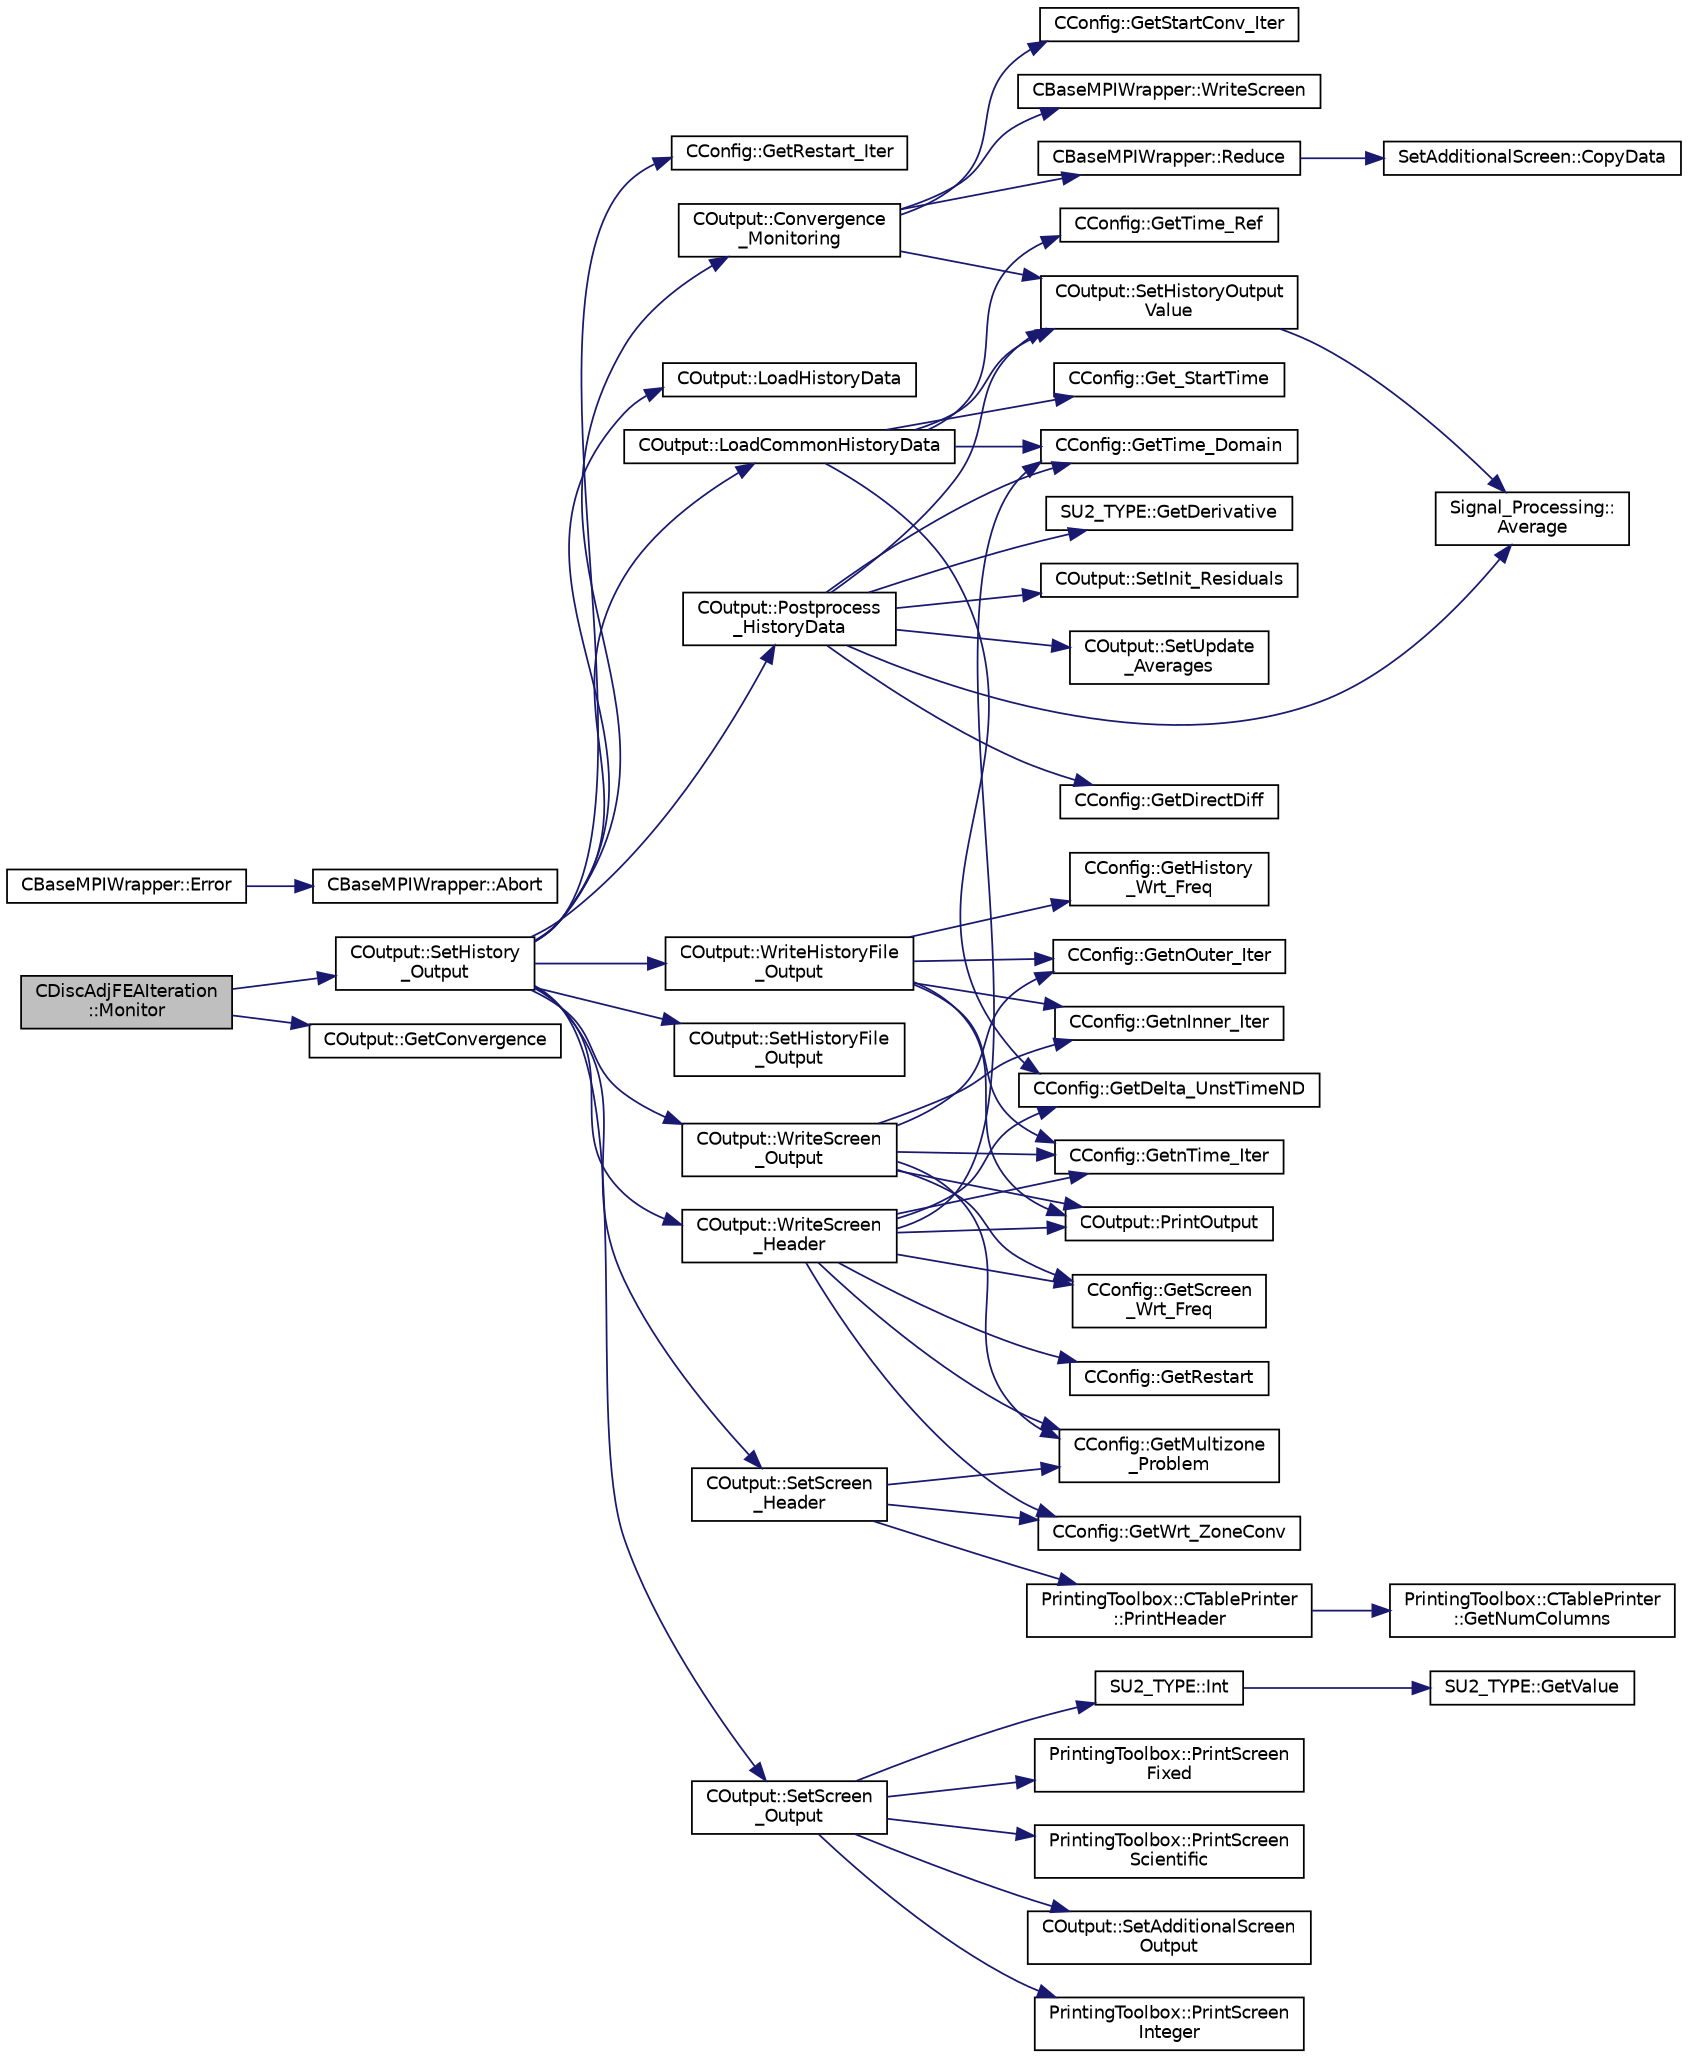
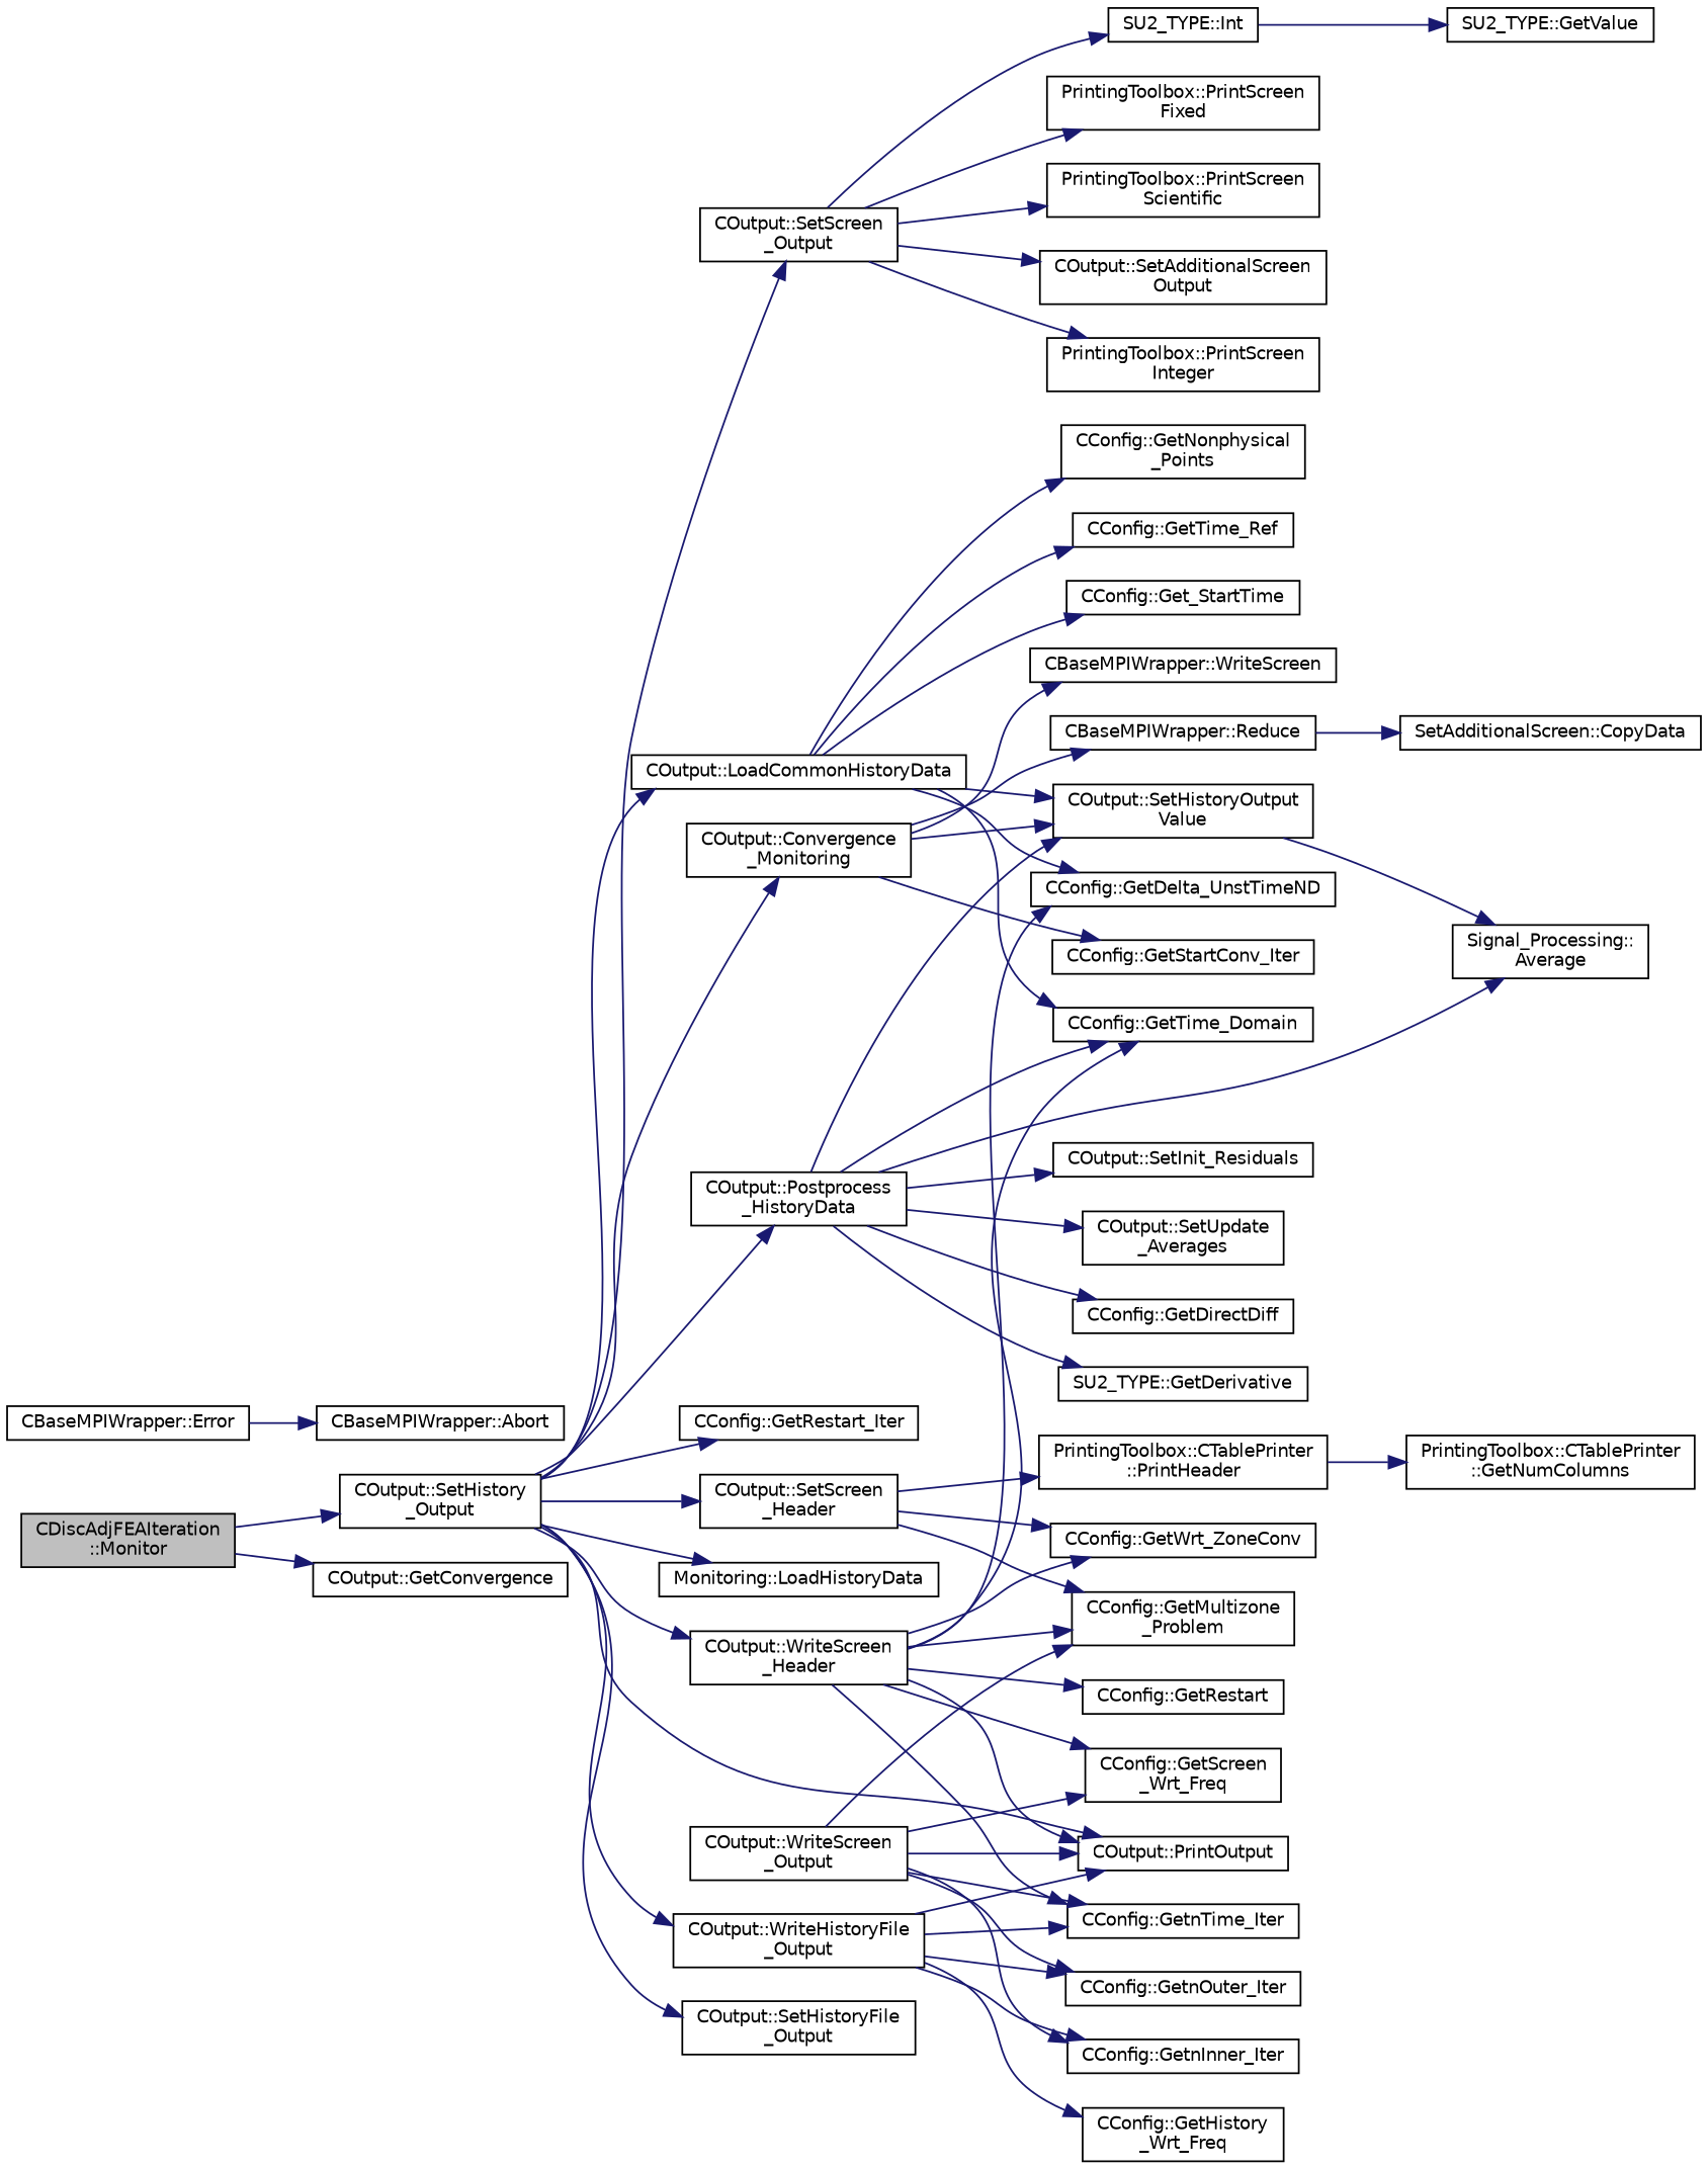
  digraph {
    rankdir=LR
    node [color=black fillcolor=white fontname=Helvetica fontsize=10 shape=record style=filled]
    edge [color=midnightblue fontname=Helvetica fontsize=10 labelfontname=Helvetica labelfontsize=10 style=solid]
    n1 [fillcolor=grey75 fontcolor=black height=0.2 label="CDiscAdjFEAIteration\l::Monitor" width=0.4]
    n2 [height=0.2 label="COutput::SetHistory\l_Output" width=0.4]
    n3 [height=0.2 label="COutput::GetConvergence" width=0.4]
    n4 [height=0.2 label="CConfig::GetRestart_Iter" width=0.4]
    n5 [height=0.2 label="COutput::LoadCommonHistoryData" width=0.4]
-   n6 [height=0.2 label="COutput::LoadHistoryData" width=0.4]
+   n6 [height=0.2 label="Monitoring::LoadHistoryData" width=0.4]
    n7 [height=0.2 label="COutput::Convergence\l_Monitoring" width=0.4]
    n8 [height=0.2 label="COutput::Postprocess\l_HistoryData" width=0.4]
    n9 [height=0.2 label="COutput::WriteHistoryFile\l_Output" width=0.4]
    n10 [height=0.2 label="COutput::SetHistoryFile\l_Output" width=0.4]
    n11 [height=0.2 label="COutput::WriteScreen\l_Header" width=0.4]
    n12 [height=0.2 label="COutput::SetScreen\l_Header" width=0.4]
    n13 [height=0.2 label="COutput::WriteScreen\l_Output" width=0.4]
    n14 [height=0.2 label="COutput::SetScreen\l_Output" width=0.4]
    n15 [height=0.2 label="COutput::SetHistoryOutput\lValue" width=0.4]
    n16 [height=0.2 label="CConfig::GetTime_Domain" width=0.4]
    n17 [height=0.2 label="CConfig::GetDelta_UnstTimeND" width=0.4]
    n18 [height=0.2 label="CConfig::GetTime_Ref" width=0.4]
    n19 [height=0.2 label="CConfig::Get_StartTime" width=0.4]
+   n20 [height=0.2 label="CConfig::GetNonphysical\l_Points" width=0.4]
    n21 [height=0.2 label="CConfig::GetStartConv_Iter" width=0.4]
    n22 [height=0.2 label="CBaseMPIWrapper::Reduce" width=0.4]
    n23 [height=0.2 label="CBaseMPIWrapper::WriteScreen" width=0.4]
    n24 [height=0.2 label="Signal_Processing::\lAverage" width=0.4]
    n25 [height=0.2 label="COutput::SetInit_Residuals" width=0.4]
    n26 [height=0.2 label="COutput::SetUpdate\l_Averages" width=0.4]
    n27 [height=0.2 label="CConfig::GetDirectDiff" width=0.4]
    n28 [height=0.2 label="SU2_TYPE::GetDerivative" width=0.4]
    n29 [height=0.2 label="CConfig::GetHistory\l_Wrt_Freq" width=0.4]
    n30 [height=0.2 label="COutput::PrintOutput" width=0.4]
    n31 [height=0.2 label="CConfig::GetnTime_Iter" width=0.4]
    n32 [height=0.2 label="CConfig::GetnOuter_Iter" width=0.4]
    n33 [height=0.2 label="CConfig::GetnInner_Iter" width=0.4]
    n34 [height=0.2 label="CConfig::GetRestart" width=0.4]
    n35 [height=0.2 label="CConfig::GetScreen\l_Wrt_Freq" width=0.4]
    n36 [height=0.2 label="CConfig::GetMultizone\l_Problem" width=0.4]
    n37 [height=0.2 label="CConfig::GetWrt_ZoneConv" width=0.4]
    n38 [height=0.2 label="PrintingToolbox::CTablePrinter\l::PrintHeader" width=0.4]
    n39 [height=0.2 label="PrintingToolbox::PrintScreen\lInteger" width=0.4]
    n40 [height=0.2 label="SU2_TYPE::Int" width=0.4]
    n41 [height=0.2 label="PrintingToolbox::PrintScreen\lFixed" width=0.4]
    n42 [height=0.2 label="PrintingToolbox::PrintScreen\lScientific" width=0.4]
    n43 [height=0.2 label="COutput::SetAdditionalScreen\lOutput" width=0.4]
    n44 [height=0.2 label="CBaseMPIWrapper::Error" width=0.4]
    n45 [height=0.2 label="CBaseMPIWrapper::Abort" width=0.4]
    n46 [height=0.2 label="SetAdditionalScreen::CopyData" width=0.4]
    n47 [height=0.2 label="PrintingToolbox::CTablePrinter\l::GetNumColumns" width=0.4]
    n48 [height=0.2 label="SU2_TYPE::GetValue" width=0.4]
    n1 -> n2
    n1 -> n3
    n2 -> n4
    n2 -> n5
    n2 -> n6
    n2 -> n7
    n2 -> n8
    n2 -> n9
    n2 -> n10
    n2 -> n11
    n2 -> n12
-   n2 -> n13
+   n2 -> n30
    n2 -> n14
    n5 -> n15
    n5 -> n16
    n5 -> n17
    n5 -> n18
    n5 -> n19
+   n5 -> n20
    n7 -> n15
    n7 -> n21
    n7 -> n22
    n7 -> n23
    n8 -> n15
    n8 -> n16
    n8 -> n24
    n8 -> n25
    n8 -> n26
    n8 -> n27
    n8 -> n28
    n9 -> n29
    n9 -> n30
    n9 -> n31
    n9 -> n32
    n9 -> n33
    n11 -> n16
    n11 -> n17
    n11 -> n30
    n11 -> n31
    n11 -> n34
    n11 -> n35
    n11 -> n36
    n11 -> n37
    n12 -> n36
    n12 -> n37
    n12 -> n38
    n13 -> n30
    n13 -> n31
    n13 -> n32
    n13 -> n33
    n13 -> n35
    n13 -> n36
    n14 -> n39
    n14 -> n40
    n14 -> n41
    n14 -> n42
    n14 -> n43
    n15 -> n24
    n22 -> n46
    n38 -> n47
    n40 -> n48
    n44 -> n45
  }
